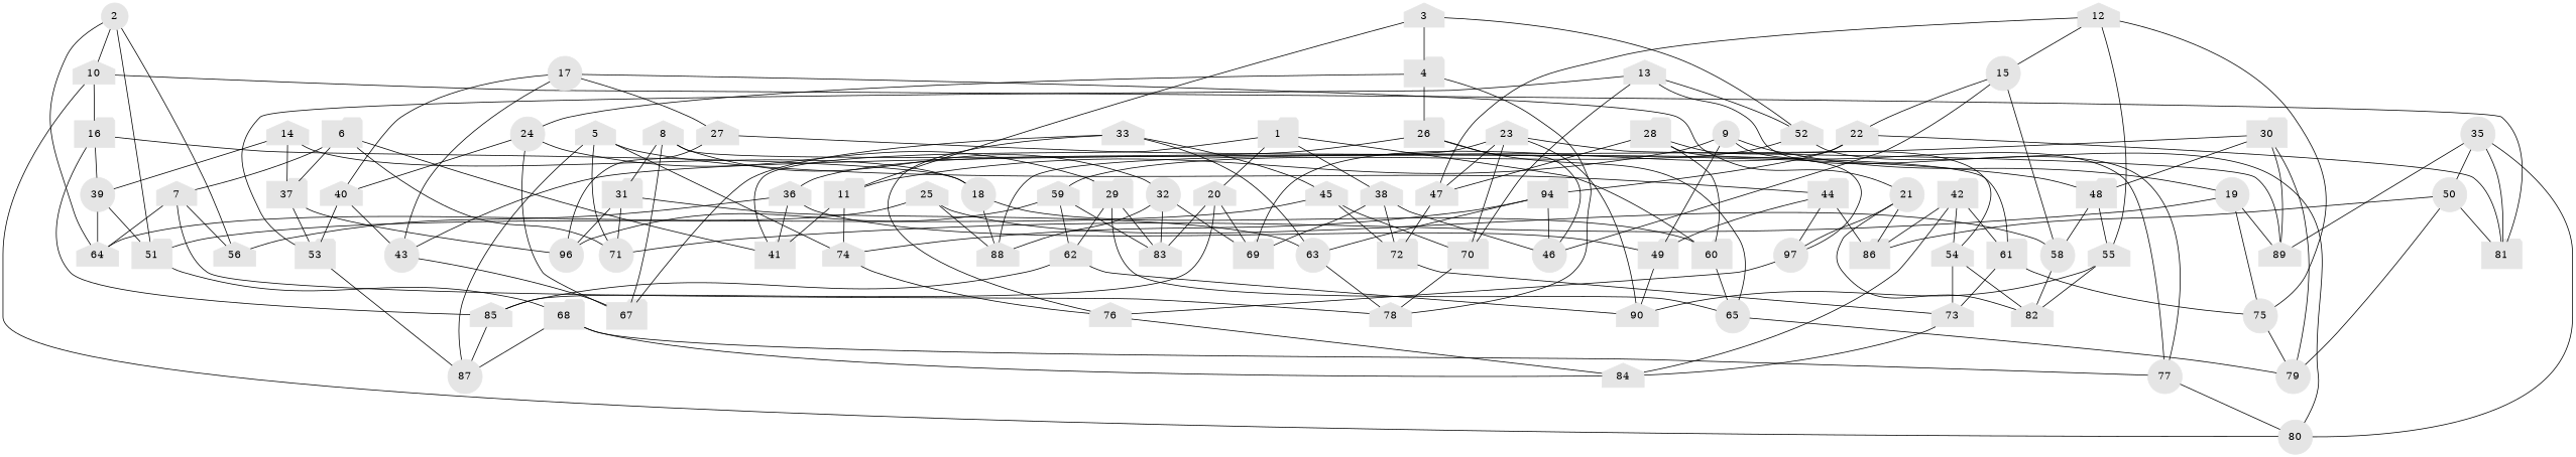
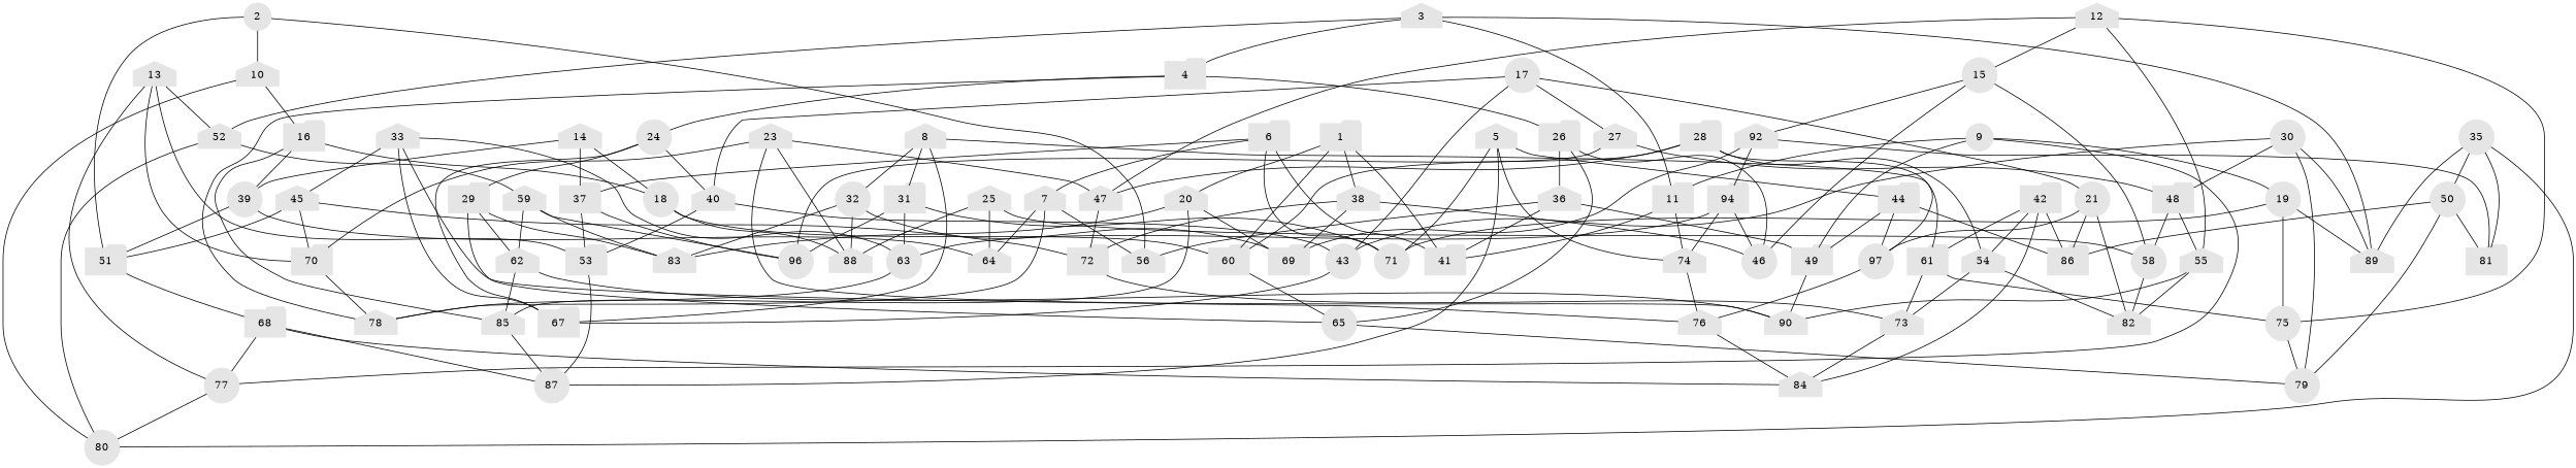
  graph {
    node [color=gray90 shape=house style=filled]
    1 [shape=folder]
    20
    38
    41 [shape=folder]
    60 [shape=folder]
    85
    69 [shape=folder]
    83
    46 [shape=circle]
    72 [shape=folder]
    65 [shape=circle]
    2 [shape=circle]
    10
    51 [shape=folder]
    56
    64
    16 [shape=folder]
    80 [shape=circle]
    81 [shape=folder]
    68 [shape=folder]
    4 [shape=folder]
    3
    11 [shape=folder]
    52
    89
    24 [shape=circle]
    26 [shape=folder]
    78
    74
    59
    67 [shape=folder]
    40
    29 [shape=folder]
    36
    44 [shape=folder]
    5
    71 [shape=circle]
    87 [shape=circle]
    49 [shape=folder]
    n40 [label=97 shape=circle]
    86 [shape=folder]
    76
    6 [shape=folder]
    7
    37 [shape=folder]
    53 [shape=folder]
    n47 [label=96 shape=circle]
    31 [shape=folder]
    8
    32 [shape=circle]
    61 [shape=folder]
    63 [shape=circle]
    88
    75 [shape=circle]
    73
    9 [shape=circle]
    19 [shape=circle]
    77 [shape=circle]
    90
    18 [shape=circle]
    39 [shape=circle]
    15 [shape=circle]
    12
    47
    55
-   22
+   22 [label=92]
    58 [shape=circle]
    82
    79 [shape=circle]
    13
    70 [shape=folder]
    14
    n73 [label=94 shape=folder]
    17 [shape=circle]
    21 [shape=circle]
    27
    43 [shape=circle]
    48 [shape=folder]
    23
    62
    25
    28 [shape=folder]
    54
-   30 [shape=folder]
+   30 [shape=circle]
    33
    45
    84
    35 [shape=circle]
    50 [shape=circle]
    42 [shape=folder]
    1 -- 20
    1 -- 38
    1 -- 41
    1 -- 60
    20 -- 85
    20 -- 69
    20 -- 83
    38 -- 69
    38 -- 46
    38 -- 72
    60 -- 65
    85 -- 87
    72 -- 73
    65 -- 79
    2 -- 10
    2 -- 51
    2 -- 56
-   2 -- 64
    10 -- 16
    10 -- 80
-   10 -- 81
    51 -- 68
    16 -- 85
    16 -- 18
    16 -- 39
    68 -- 87
    68 -- 77
    68 -- 84
    4 -- 24
    4 -- 26
    4 -- 78
    3 -- 4
    3 -- 11
    3 -- 52
-   23 -- 89
+   3 -- 89
    11 -- 41
    11 -- 74
    52 -- 80
    52 -- 59
    24 -- 67
    24 -- 40
    24 -- 29
    26 -- 46
    26 -- 65
    26 -- 36
    74 -- 76
    59 -- 83
    59 -- n47
    59 -- 62
    40 -- 53
    40 -- 43
    29 -- 83
    29 -- 65
    29 -- 62
    36 -- 41
    36 -- 56
    36 -- 49
    44 -- 49
    44 -- n40
    44 -- 86
    5 -- 74
    5 -- 44
    5 -- 71
    5 -- 87
    49 -- 90
    n40 -- 76
    76 -- 84
    6 -- 41
    6 -- 71
    6 -- 7
    6 -- 37
    7 -- 56
    7 -- 64
    7 -- 78
    37 -- 53
    37 -- n47
    53 -- 87
    31 -- 71
    31 -- n47
    31 -- 63
    8 -- 67
    8 -- 31
    8 -- 32
    8 -- 61
    32 -- 69
    32 -- 83
    32 -- 88
    61 -- 75
    61 -- 73
    63 -- 78
    75 -- 79
    73 -- 84
    9 -- 11
    9 -- 49
    9 -- 19
    9 -- 77
    19 -- 89
    19 -- 71
    19 -- 75
    77 -- 80
    18 -- 60
    18 -- 88
    39 -- 51
    39 -- 64
    15 -- 46
    15 -- 22
    15 -- 58
    12 -- 75
    12 -- 15
    12 -- 47
    12 -- 55
    47 -- 72
    55 -- 90
    55 -- 82
    22 -- 69
    22 -- 81
    22 -- n73
    58 -- 82
    13 -- 52
    13 -- 53
    13 -- 77
    13 -- 70
    70 -- 78
    14 -- 37
    14 -- 18
    14 -- 39
    n73 -- 46
    n73 -- 74
    n73 -- 63
    17 -- 40
    17 -- 21
    17 -- 27
    17 -- 43
    21 -- n40
    21 -- 86
    21 -- 82
    27 -- n47
    27 -- 48
    43 -- 67
    48 -- 55
    48 -- 58
    23 -- 88
    23 -- 90
    23 -- 47
    23 -- 70
    62 -- 85
    62 -- 90
    25 -- 64
    25 -- 88
    25 -- 58
    28 -- 60
    28 -- n40
    28 -- 47
    28 -- 54
    54 -- 73
    54 -- 82
    30 -- 89
    30 -- 79
    30 -- 43
    30 -- 48
    33 -- 67
    33 -- 76
    33 -- 63
    33 -- 45
    45 -- 72
    45 -- 51
    45 -- 70
    35 -- 80
    35 -- 81
    35 -- 89
    35 -- 50
    50 -- 81
    50 -- 86
    50 -- 79
    42 -- 86
    42 -- 61
    42 -- 54
    42 -- 84
  }
